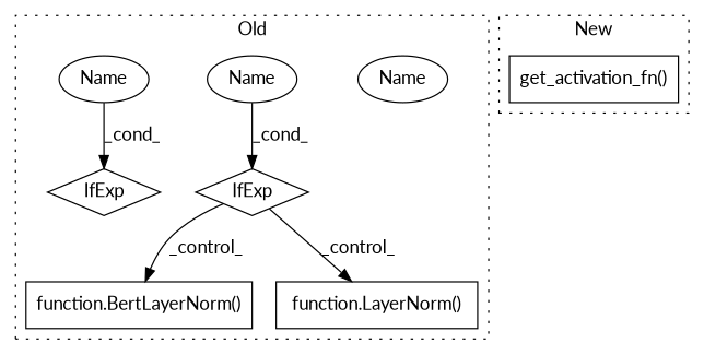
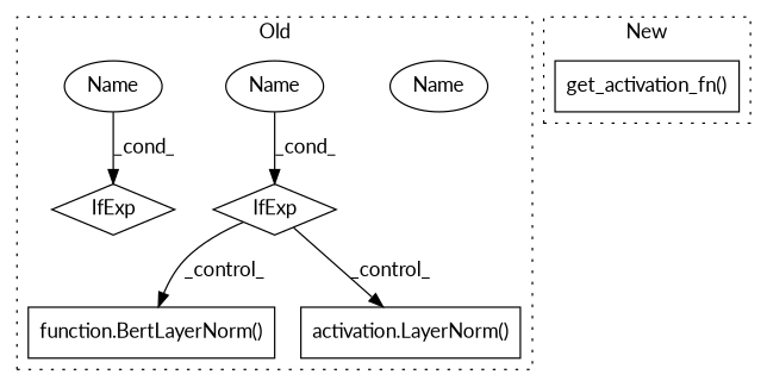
  digraph {
    fontname=Lato
    node [a=75 l=19 s=1926 shape=box fontname=Lato]
    edge [fontname=Lato]
    n1 [a=51 l="16,18" label=IfExp s="1910,1945" shape=diamond]
    n2 [l="14,1" label="function.BertLayerNorm()" s="1877,1909"]
-   n3 [l="10,12" label="function.LayerNorm()" s="1963,1991"]
+   n3 [l="10,12" label="activation.LayerNorm()" s="1963,1991"]
    n4 [a=51 l="16,18" label=IfExp s="2301,2336" shape=diamond]
    n5 [a=87 label=Name shape=ellipse]
    n6 [a=87 label=Name shape=ellipse]
    n7 [a=87 label=Name s=2317 shape=ellipse]
    n8 [l="24,1" label="get_activation_fn()" s="1239,1276"]
    subgraph cluster_1 {
      label=Old
      style=dotted
      n1
      n2
      n3
      n4
      n5
      n6
      n7
    }
    subgraph cluster_2 {
      label=New
      style=dotted
      n8
    }
    n1 -> n2 [label=_control_]
    n1 -> n3 [label=_control_]
    n6 -> n1 [label=_cond_]
    n7 -> n4 [label=_cond_]
  }
